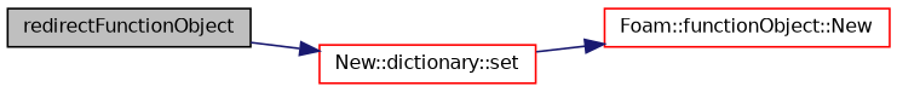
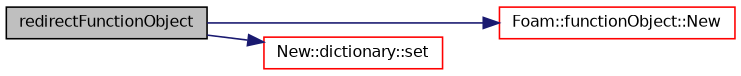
  digraph {
    rankdir=LR
    node [color=red fontname=Helvetica fontsize=10 shape=record]
    edge [color=midnightblue fontname=Helvetica fontsize=10 labelfontname=Helvetica labelfontsize=10 style=solid]
    n1 [color=black fillcolor=grey75 fontcolor=black height=0.2 label=redirectFunctionObject style=filled width=0.4]
    n2 [height=0.2 label="Foam::functionObject::New" width=0.4]
    n3 [height=0.2 label="New::dictionary::set" width=0.4]
-   n3 -> n2
+   n1 -> n2
    n1 -> n3
  }
